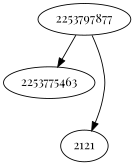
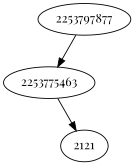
  strict digraph {
    fontname="Playfair Display"
    node [fontname="Playfair Display"]
    edge [fontname="Playfair Display"]
    n1 [label=2253775463]
    2253797877
    2121
-   2253797877 -> 2121
+   n1 -> 2121
    2253797877 -> n1
  }
